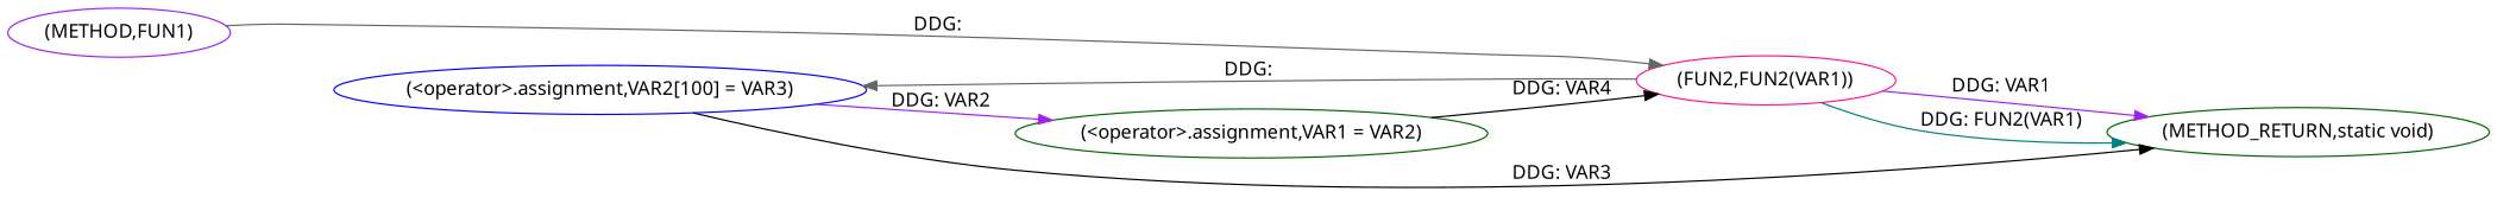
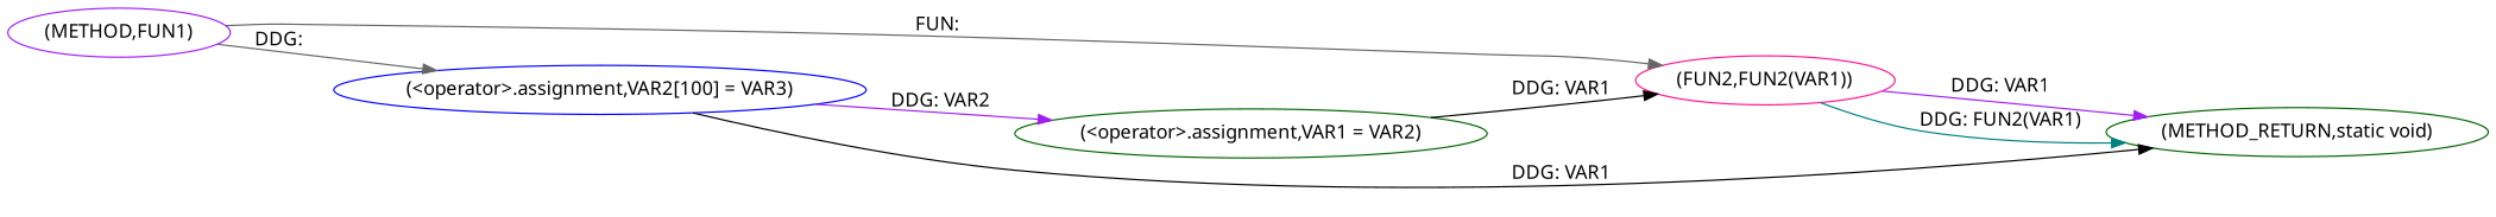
  digraph {
    fontname="Noto Sans"
    rankdir=LR
    node [color=darkgreen fontname="Noto Sans"]
    edge [color=gray40 fontname="Noto Sans"]
    n1 [color=purple label="(METHOD,FUN1)"]
    n2 [color=blue label="(<operator>.assignment,VAR2[100] = VAR3)"]
    n3 [color=deeppink label="(FUN2,FUN2(VAR1))"]
    n4 [label="(<operator>.assignment,VAR1 = VAR2)"]
    n5 [label="(METHOD_RETURN,static void)"]
-   n3 -> n2 [label="DDG: "]
-   n1 -> n3 [label="DDG: "]
+   n1 -> n2 [label="DDG: "]
+   n1 -> n3 [label="FUN: "]
    n2 -> n4 [color=purple label="DDG: VAR2"]
-   n2 -> n5 [color=black label="DDG: VAR3"]
+   n2 -> n5 [color=black label="DDG: VAR1"]
    n3 -> n5 [color=teal label="DDG: FUN2(VAR1)"]
    n3 -> n5 [color=purple label="DDG: VAR1"]
-   n4 -> n3 [color=black label="DDG: VAR4"]
+   n4 -> n3 [color=black label="DDG: VAR1"]
  }
